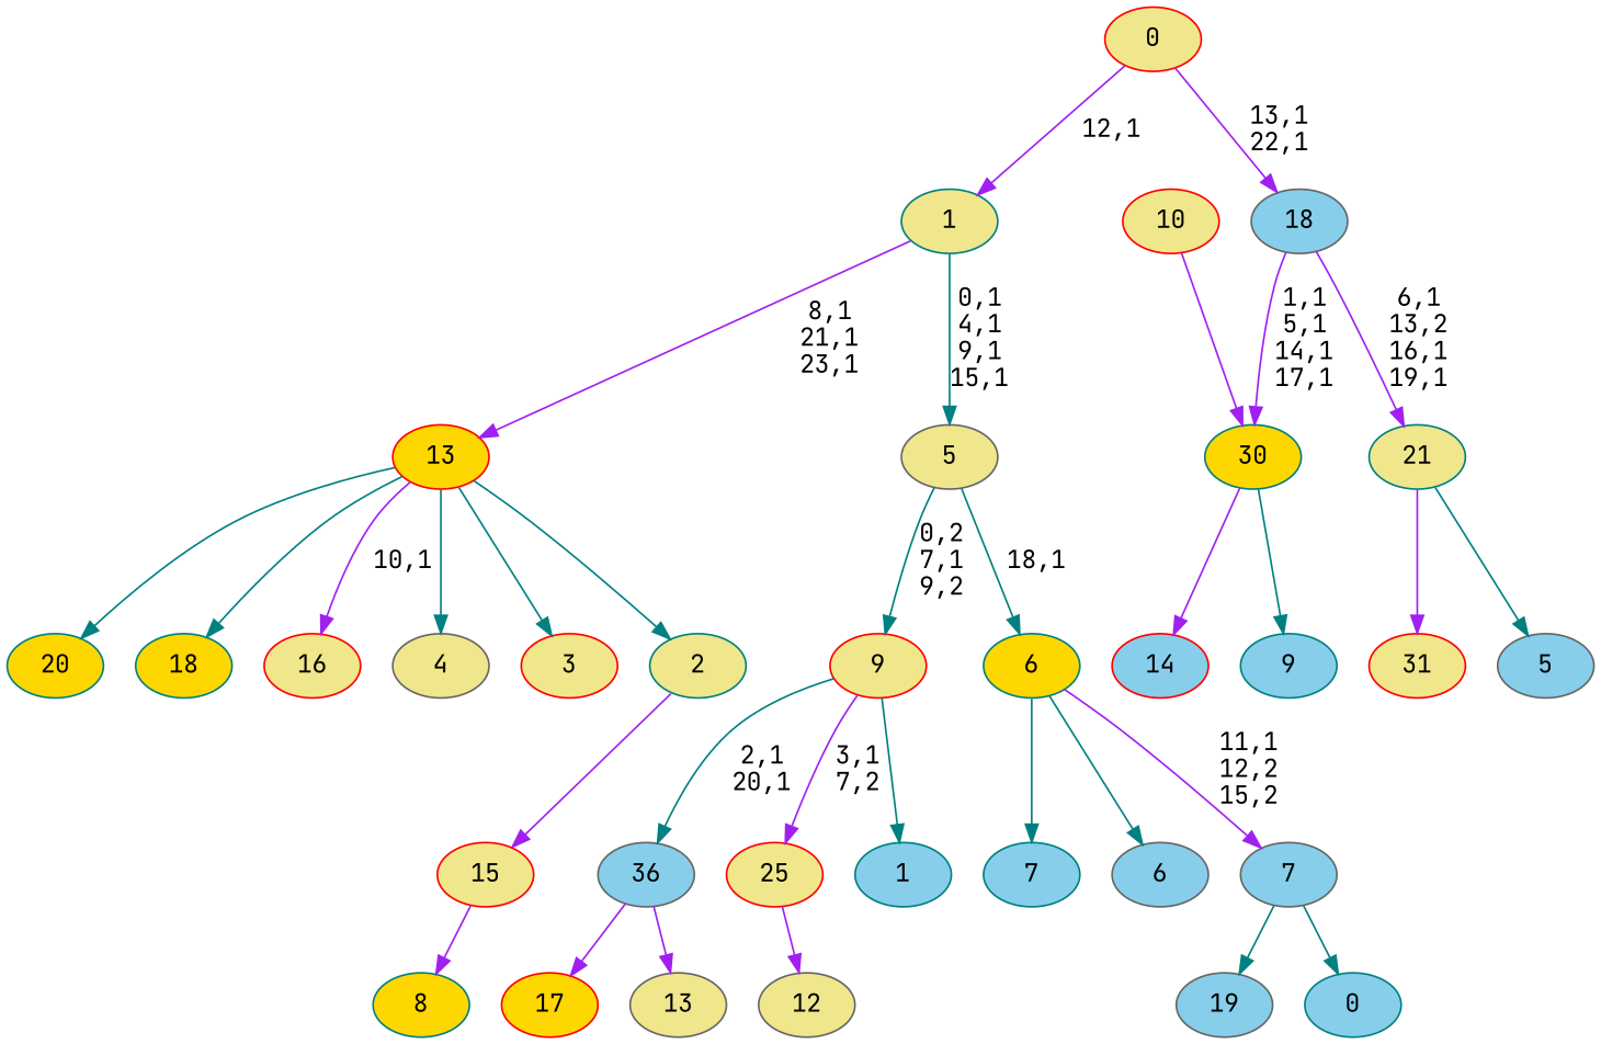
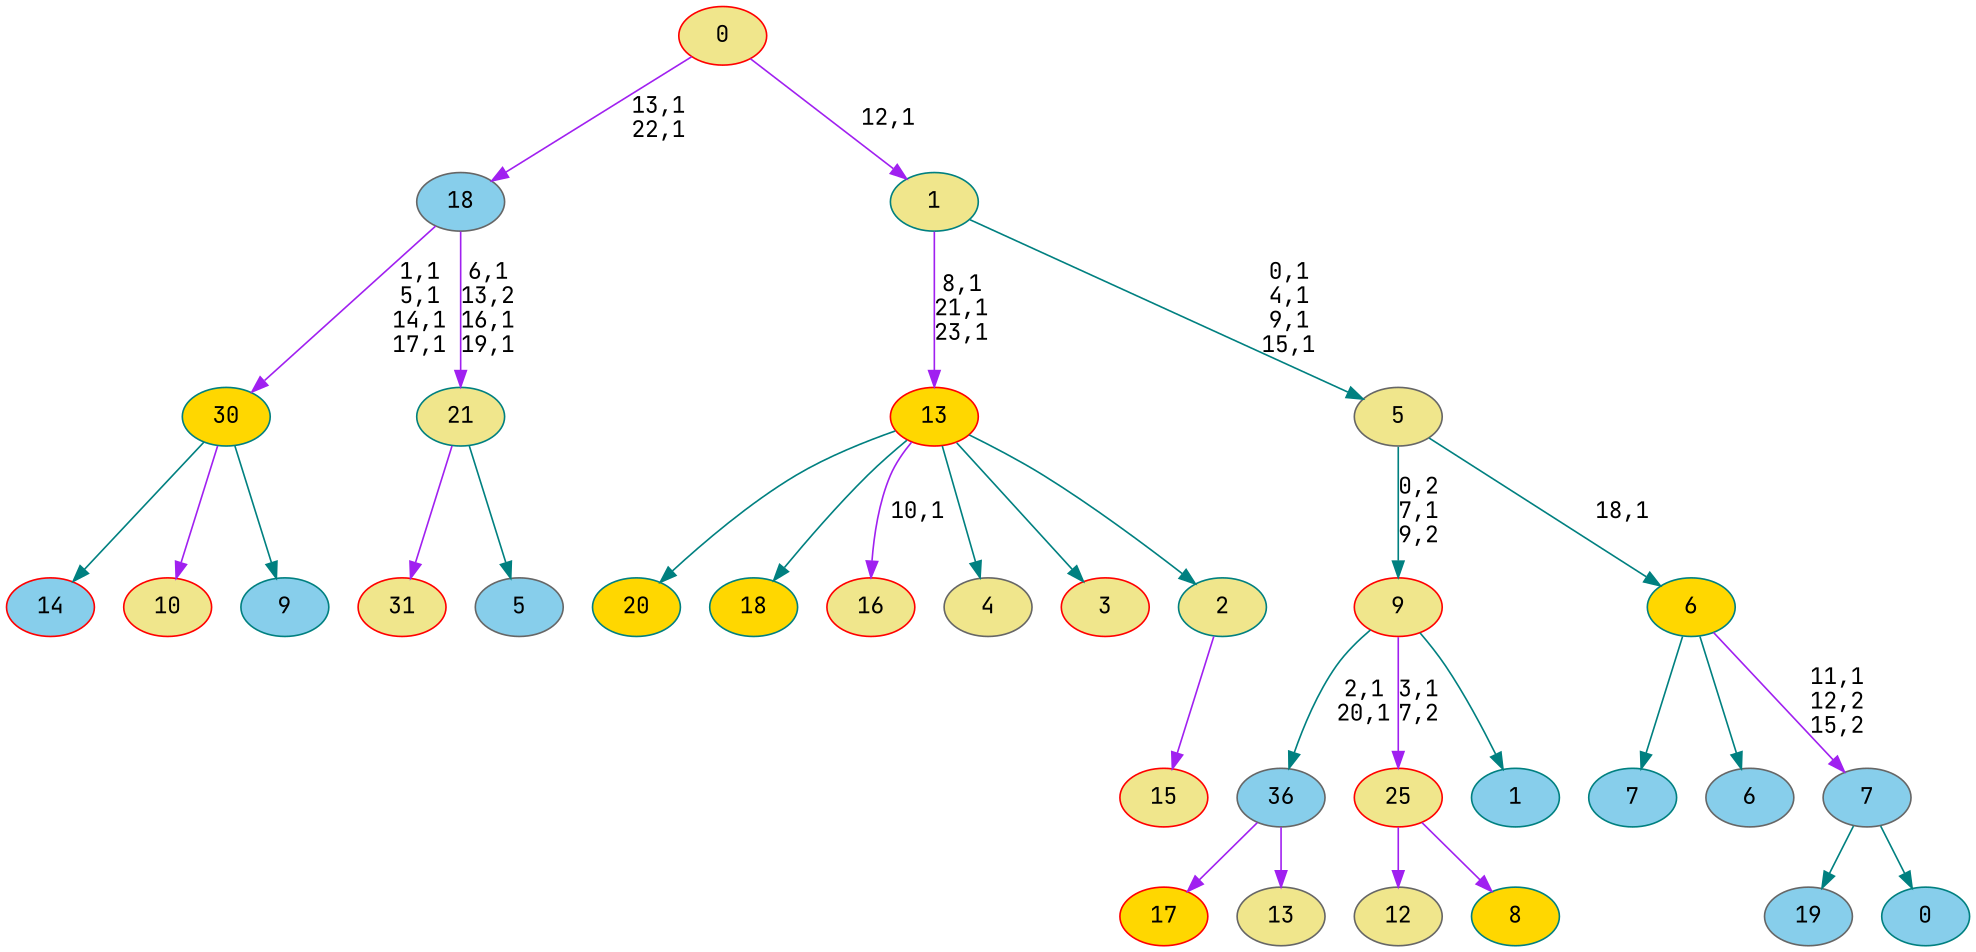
  digraph {
    fontname="JetBrains Mono"
    node [color=teal fillcolor=khaki fontname="JetBrains Mono" style=filled]
    edge [color=teal fontname="JetBrains Mono"]
    n1 [fillcolor=gold label=20]
    n2 [color=gray40 fillcolor=skyblue label=19]
    n3 [fillcolor=gold label=18]
    n4 [color=red fillcolor=gold label=17]
    n5 [color=red label=16]
    n6 [color=red label=15]
    n7 [color=red fillcolor=skyblue label=14]
    n8 [color=gray40 label=13]
    36 [color=gray40 fillcolor=skyblue]
    n10 [color=gray40 label=12]
    n11 [color=red label=31]
    n12 [color=red label=10]
    n13 [fillcolor=skyblue label=9]
    30 [fillcolor=gold]
    n15 [fillcolor=gold label=8]
    25 [color=red]
    n17 [fillcolor=skyblue label=7]
    n18 [color=gray40 fillcolor=skyblue label=6]
    n19 [color=gray40 fillcolor=skyblue label=5]
    21
    18 [color=gray40 fillcolor=skyblue]
    n22 [color=gray40 label=4]
    n23 [color=red label=3]
    n24 [label=2]
    13 [color=red fillcolor=gold]
    n26 [fillcolor=skyblue label=1]
    9 [color=red]
    n28 [fillcolor=skyblue label=0]
    7 [color=gray40 fillcolor=skyblue]
    6 [fillcolor=gold]
    5 [color=gray40]
    1
    0 [color=red]
    36 -> n4 [color=purple]
    36 -> n8 [color=purple]
-   30 -> n7 [color=purple]
-   n12 -> 30 [color=purple]
+   30 -> n7
+   30 -> n12 [color=purple]
    30 -> n13
    25 -> n10 [color=purple]
-   n6 -> n15 [color=purple]
+   25 -> n15 [color=purple]
    21 -> n11 [color=purple]
    21 -> n19
    18 -> 30 [color=purple label="1,1\n5,1\n14,1\n17,1"]
    18 -> 21 [color=purple label="6,1\n13,2\n16,1\n19,1"]
    n24 -> n6 [color=purple]
    13 -> n1
    13 -> n3
    13 -> n5 [color=purple label="10,1"]
    13 -> n22
    13 -> n23
    13 -> n24
    9 -> 36 [label="2,1\n20,1"]
    9 -> 25 [color=purple label="3,1\n7,2"]
    9 -> n26
    7 -> n2
    7 -> n28
    6 -> n17
    6 -> n18
    6 -> 7 [color=purple label="11,1\n12,2\n15,2"]
    5 -> 9 [label="0,2\n7,1\n9,2"]
    5 -> 6 [label="18,1"]
    1 -> 13 [color=purple label="8,1\n21,1\n23,1"]
    1 -> 5 [label="0,1\n4,1\n9,1\n15,1"]
    0 -> 18 [color=purple label="13,1\n22,1"]
    0 -> 1 [color=purple label="12,1"]
  }
